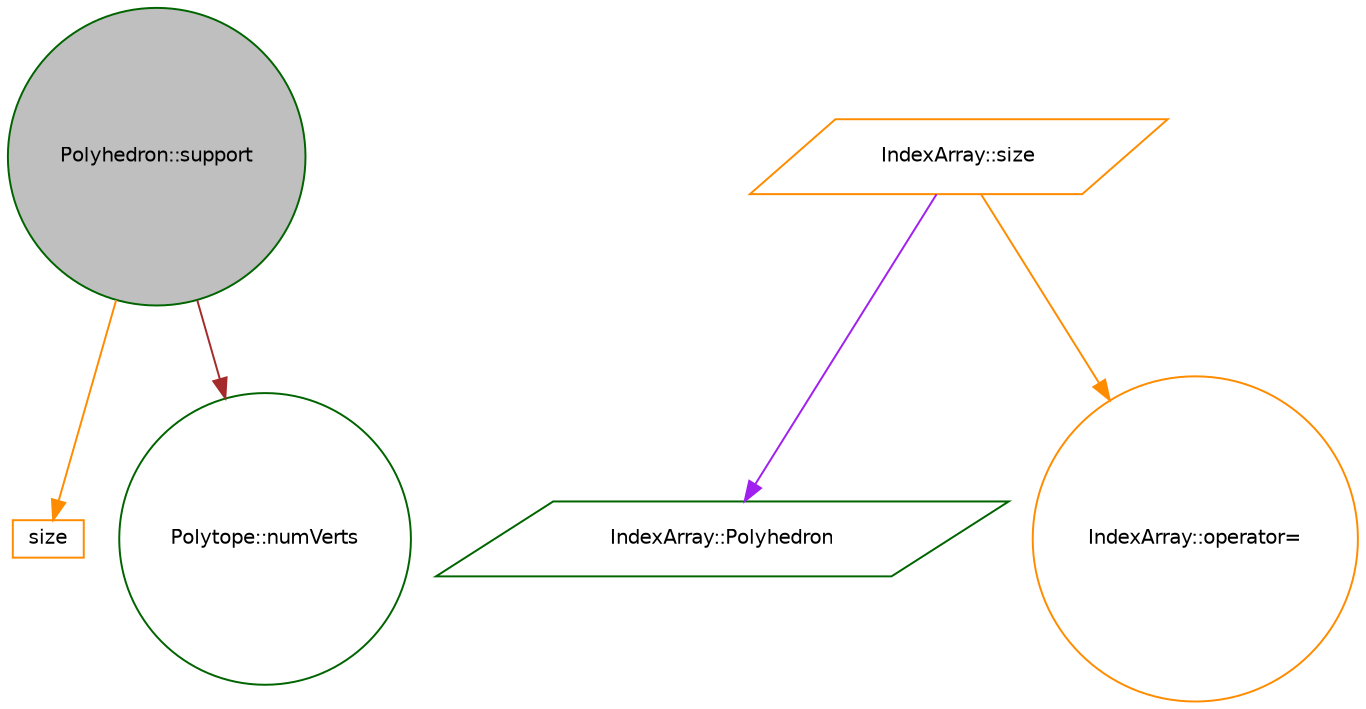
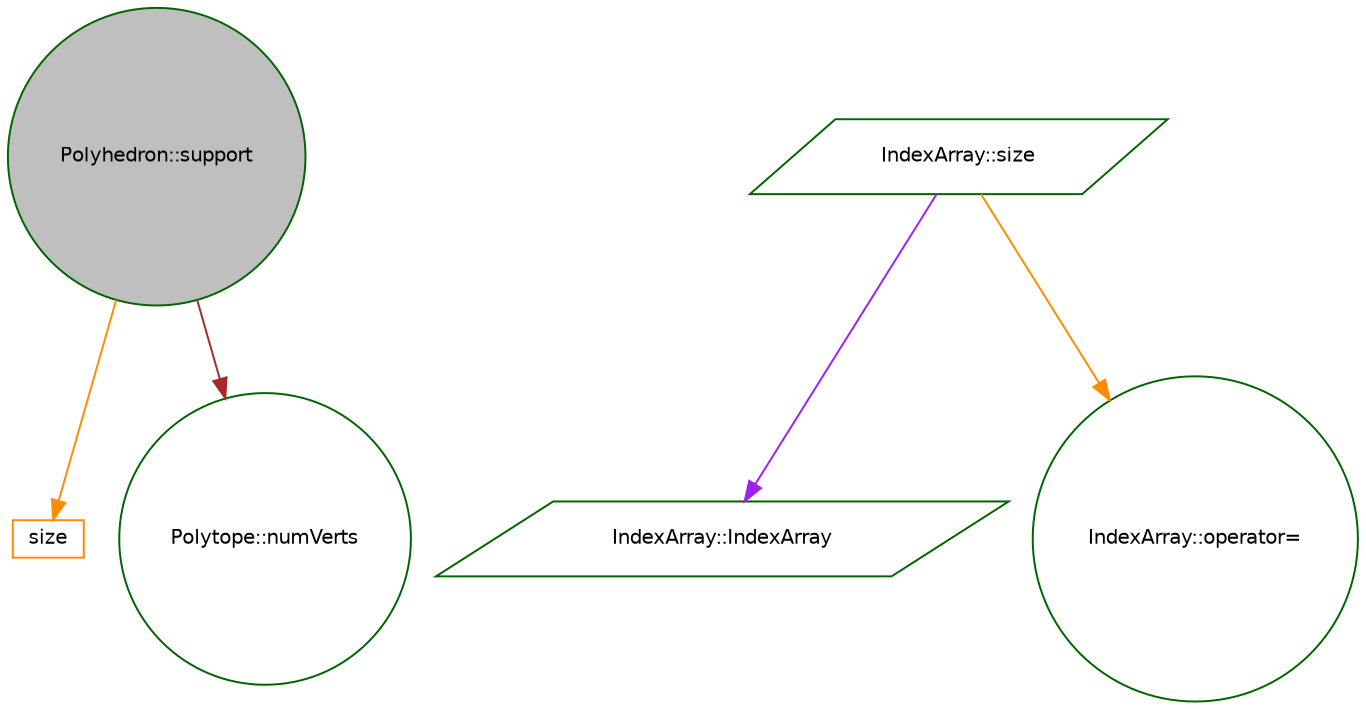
  digraph {
    rankdir=TB
    node [color=darkgreen fillcolor=white fontname=Helvetica fontsize=10 shape=circle style=filled]
    edge [color=darkorange fontname=Helvetica fontsize=10 labelfontname=Helvetica labelfontsize=10 style=solid]
    n1 [fillcolor=grey75 fontcolor=black height=0.2 label="Polyhedron::support" width=0.4]
    n2 [color=darkorange height=0.2 label=size shape=box width=0.4]
    n3 [height=0.2 label="Polytope::numVerts" width=0.4]
-   n4 [color=darkorange height=0.2 label="IndexArray::size" shape=parallelogram width=0.4]
-   n5 [height=0.2 label="IndexArray::Polyhedron" shape=parallelogram width=0.4]
-   n6 [color=darkorange height=0.2 label="IndexArray::operator=" width=0.4]
+   n4 [height=0.2 label="IndexArray::size" shape=parallelogram width=0.4]
+   n5 [height=0.2 label="IndexArray::IndexArray" shape=parallelogram width=0.4]
+   n6 [height=0.2 label="IndexArray::operator=" width=0.4]
    n1 -> n2
    n1 -> n3 [color=brown]
    n4 -> n5 [color=purple]
    n4 -> n6
  }
